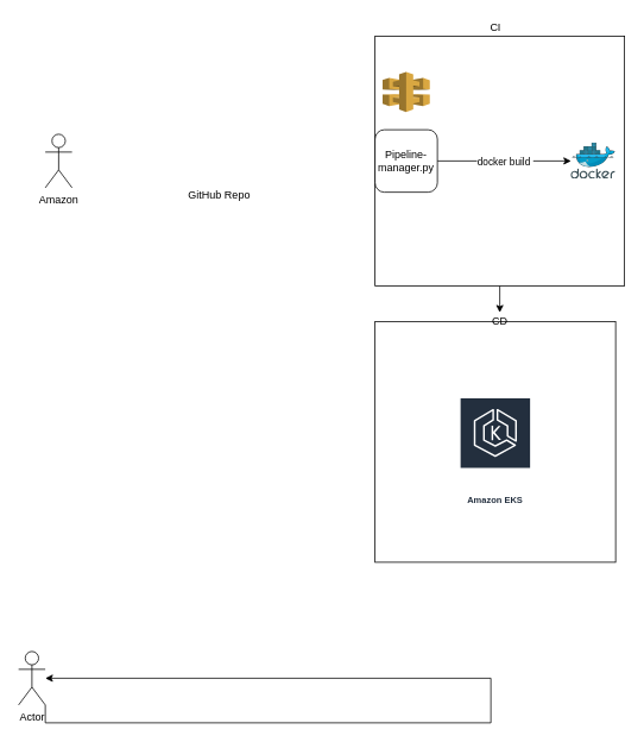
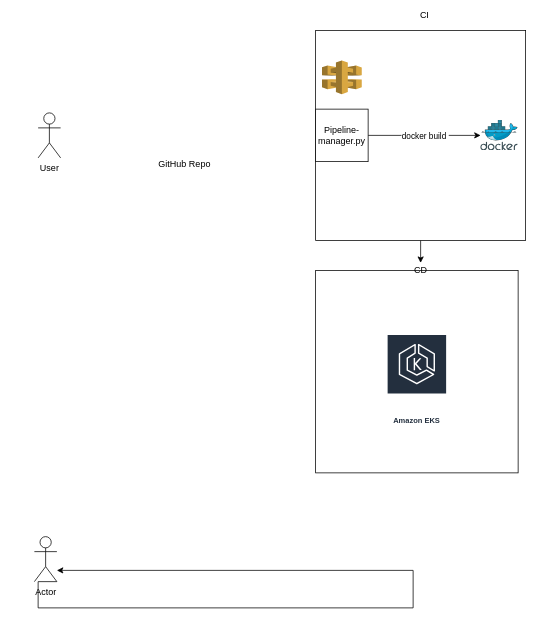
  <mxCell id="0" />
  <mxCell id="1" parent="0" />
- <mxCell id="2" value="Amazon" style="shape=umlActor;verticalLabelPosition=bottom;verticalAlign=top;html=1;outlineConnect=0;" parent="1" vertex="1"><mxGeometry x="50" y="150" width="30" height="60" as="geometry" /></mxCell>
+ <mxCell id="2" value="User" style="shape=umlActor;verticalLabelPosition=bottom;verticalAlign=top;html=1;outlineConnect=0;" parent="1" vertex="1"><mxGeometry x="50" y="150" width="30" height="60" as="geometry" /></mxCell>
  <mxCell id="3" value="GitHub Repo" style="shape=image;html=1;verticalAlign=top;verticalLabelPosition=bottom;labelBackgroundColor=#ffffff;imageAspect=0;aspect=fixed;image=https://cdn4.iconfinder.com/data/icons/ionicons/512/icon-social-github-128.png" parent="1" vertex="1"><mxGeometry x="220" y="155" width="50" height="50" as="geometry" /></mxCell>
  <mxCell id="4" style="edgeStyle=none;html=1;exitX=0.5;exitY=1;exitDx=0;exitDy=0;entryX=0.519;entryY=0.037;entryDx=0;entryDy=0;entryPerimeter=0;startArrow=none;" edge="1" parent="1" source="15" target="12"><mxGeometry relative="1" as="geometry" /></mxCell>
  <mxCell id="5" value="" style="edgeStyle=none;html=1;" edge="1" parent="1" source="6" target="15"><mxGeometry relative="1" as="geometry" /></mxCell>
  <mxCell id="6" value="" style="whiteSpace=wrap;html=1;aspect=fixed;" parent="1" vertex="1"><mxGeometry x="420" y="40" width="280" height="280" as="geometry" /></mxCell>
  <mxCell id="7" value="" style="edgeStyle=orthogonalEdgeStyle;rounded=0;orthogonalLoop=1;jettySize=auto;html=1;" parent="1" source="9" target="10" edge="1"><mxGeometry relative="1" as="geometry" /></mxCell>
  <mxCell id="8" value="docker build&amp;nbsp;" style="edgeLabel;html=1;align=center;verticalAlign=middle;resizable=0;points=[];" parent="7" vertex="1" connectable="0"><mxGeometry x="0.227" y="2" relative="1" as="geometry"><mxPoint x="-17" y="2" as="offset" /></mxGeometry></mxCell>
- <mxCell id="9" value="Pipeline-manager.py" style="whiteSpace=wrap;html=1;aspect=fixed;rounded=1;" parent="1" vertex="1"><mxGeometry x="420" y="145" width="70" height="70" as="geometry" /></mxCell>
+ <mxCell id="9" value="Pipeline-manager.py" style="whiteSpace=wrap;html=1;aspect=fixed;" parent="1" vertex="1"><mxGeometry x="420" y="145" width="70" height="70" as="geometry" /></mxCell>
  <mxCell id="10" value="" style="sketch=0;aspect=fixed;html=1;points=[];align=center;image;fontSize=12;image=img/lib/mscae/Docker.svg;" parent="1" vertex="1"><mxGeometry x="640" y="159.5" width="50" height="41" as="geometry" /></mxCell>
- <mxCell id="11" value="CI" style="text;html=1;align=center;verticalAlign=middle;resizable=0;points=[];autosize=1;strokeColor=none;fillColor=none;" parent="1" vertex="1"><mxGeometry x="540" y="20" width="30" height="20" as="geometry" /></mxCell>
+ <mxCell id="11" value="CI" style="text;html=1;align=center;verticalAlign=middle;resizable=0;points=[];autosize=1;strokeColor=none;fillColor=none;" parent="1" vertex="1"><mxGeometry x="550" y="10" width="30" height="20" as="geometry" /></mxCell>
  <mxCell id="12" value="" style="whiteSpace=wrap;html=1;aspect=fixed;" parent="1" vertex="1"><mxGeometry x="420" y="360" width="270" height="270" as="geometry" /></mxCell>
  <mxCell id="13" value="Amazon EKS" style="sketch=0;outlineConnect=0;fontColor=#232F3E;gradientColor=none;strokeColor=#ffffff;fillColor=#232F3E;dashed=0;verticalLabelPosition=middle;verticalAlign=bottom;align=center;html=1;whiteSpace=wrap;fontSize=10;fontStyle=1;spacing=3;shape=mxgraph.aws4.productIcon;prIcon=mxgraph.aws4.eks;" parent="1" vertex="1"><mxGeometry x="515" y="445" width="80" height="125" as="geometry" /></mxCell>
  <mxCell id="14" value="" style="outlineConnect=0;dashed=0;verticalLabelPosition=bottom;verticalAlign=top;align=center;html=1;shape=mxgraph.aws3.api_gateway;fillColor=#D9A741;gradientColor=none;" parent="1" vertex="1"><mxGeometry x="428.5" y="80" width="53" height="45" as="geometry" /></mxCell>
  <mxCell id="15" value="CD" style="text;html=1;align=center;verticalAlign=middle;resizable=0;points=[];autosize=1;strokeColor=none;fillColor=none;" parent="1" vertex="1"><mxGeometry x="545" y="350" width="30" height="20" as="geometry" /></mxCell>
- <mxCell id="16" value="Actor" style="shape=umlActor;verticalLabelPosition=bottom;verticalAlign=top;html=1;outlineConnect=0;" vertex="1" parent="1"><mxGeometry x="20" y="730" width="30" height="60" as="geometry" /></mxCell>
+ <mxCell id="16" value="Actor" style="shape=umlActor;verticalLabelPosition=bottom;verticalAlign=top;html=1;outlineConnect=0;" vertex="1" parent="1"><mxGeometry x="45" y="715" width="30" height="60" as="geometry" /></mxCell>
  <mxCell id="17" style="edgeStyle=orthogonalEdgeStyle;rounded=0;orthogonalLoop=1;jettySize=auto;html=1;exitX=1;exitY=1;exitDx=0;exitDy=0;exitPerimeter=0;" edge="1" parent="1" source="16" target="16"><mxGeometry relative="1" as="geometry"><Array as="points"><mxPoint x="50" y="810" /><mxPoint x="550" y="810" /><mxPoint x="550" y="760" /></Array></mxGeometry></mxCell>
